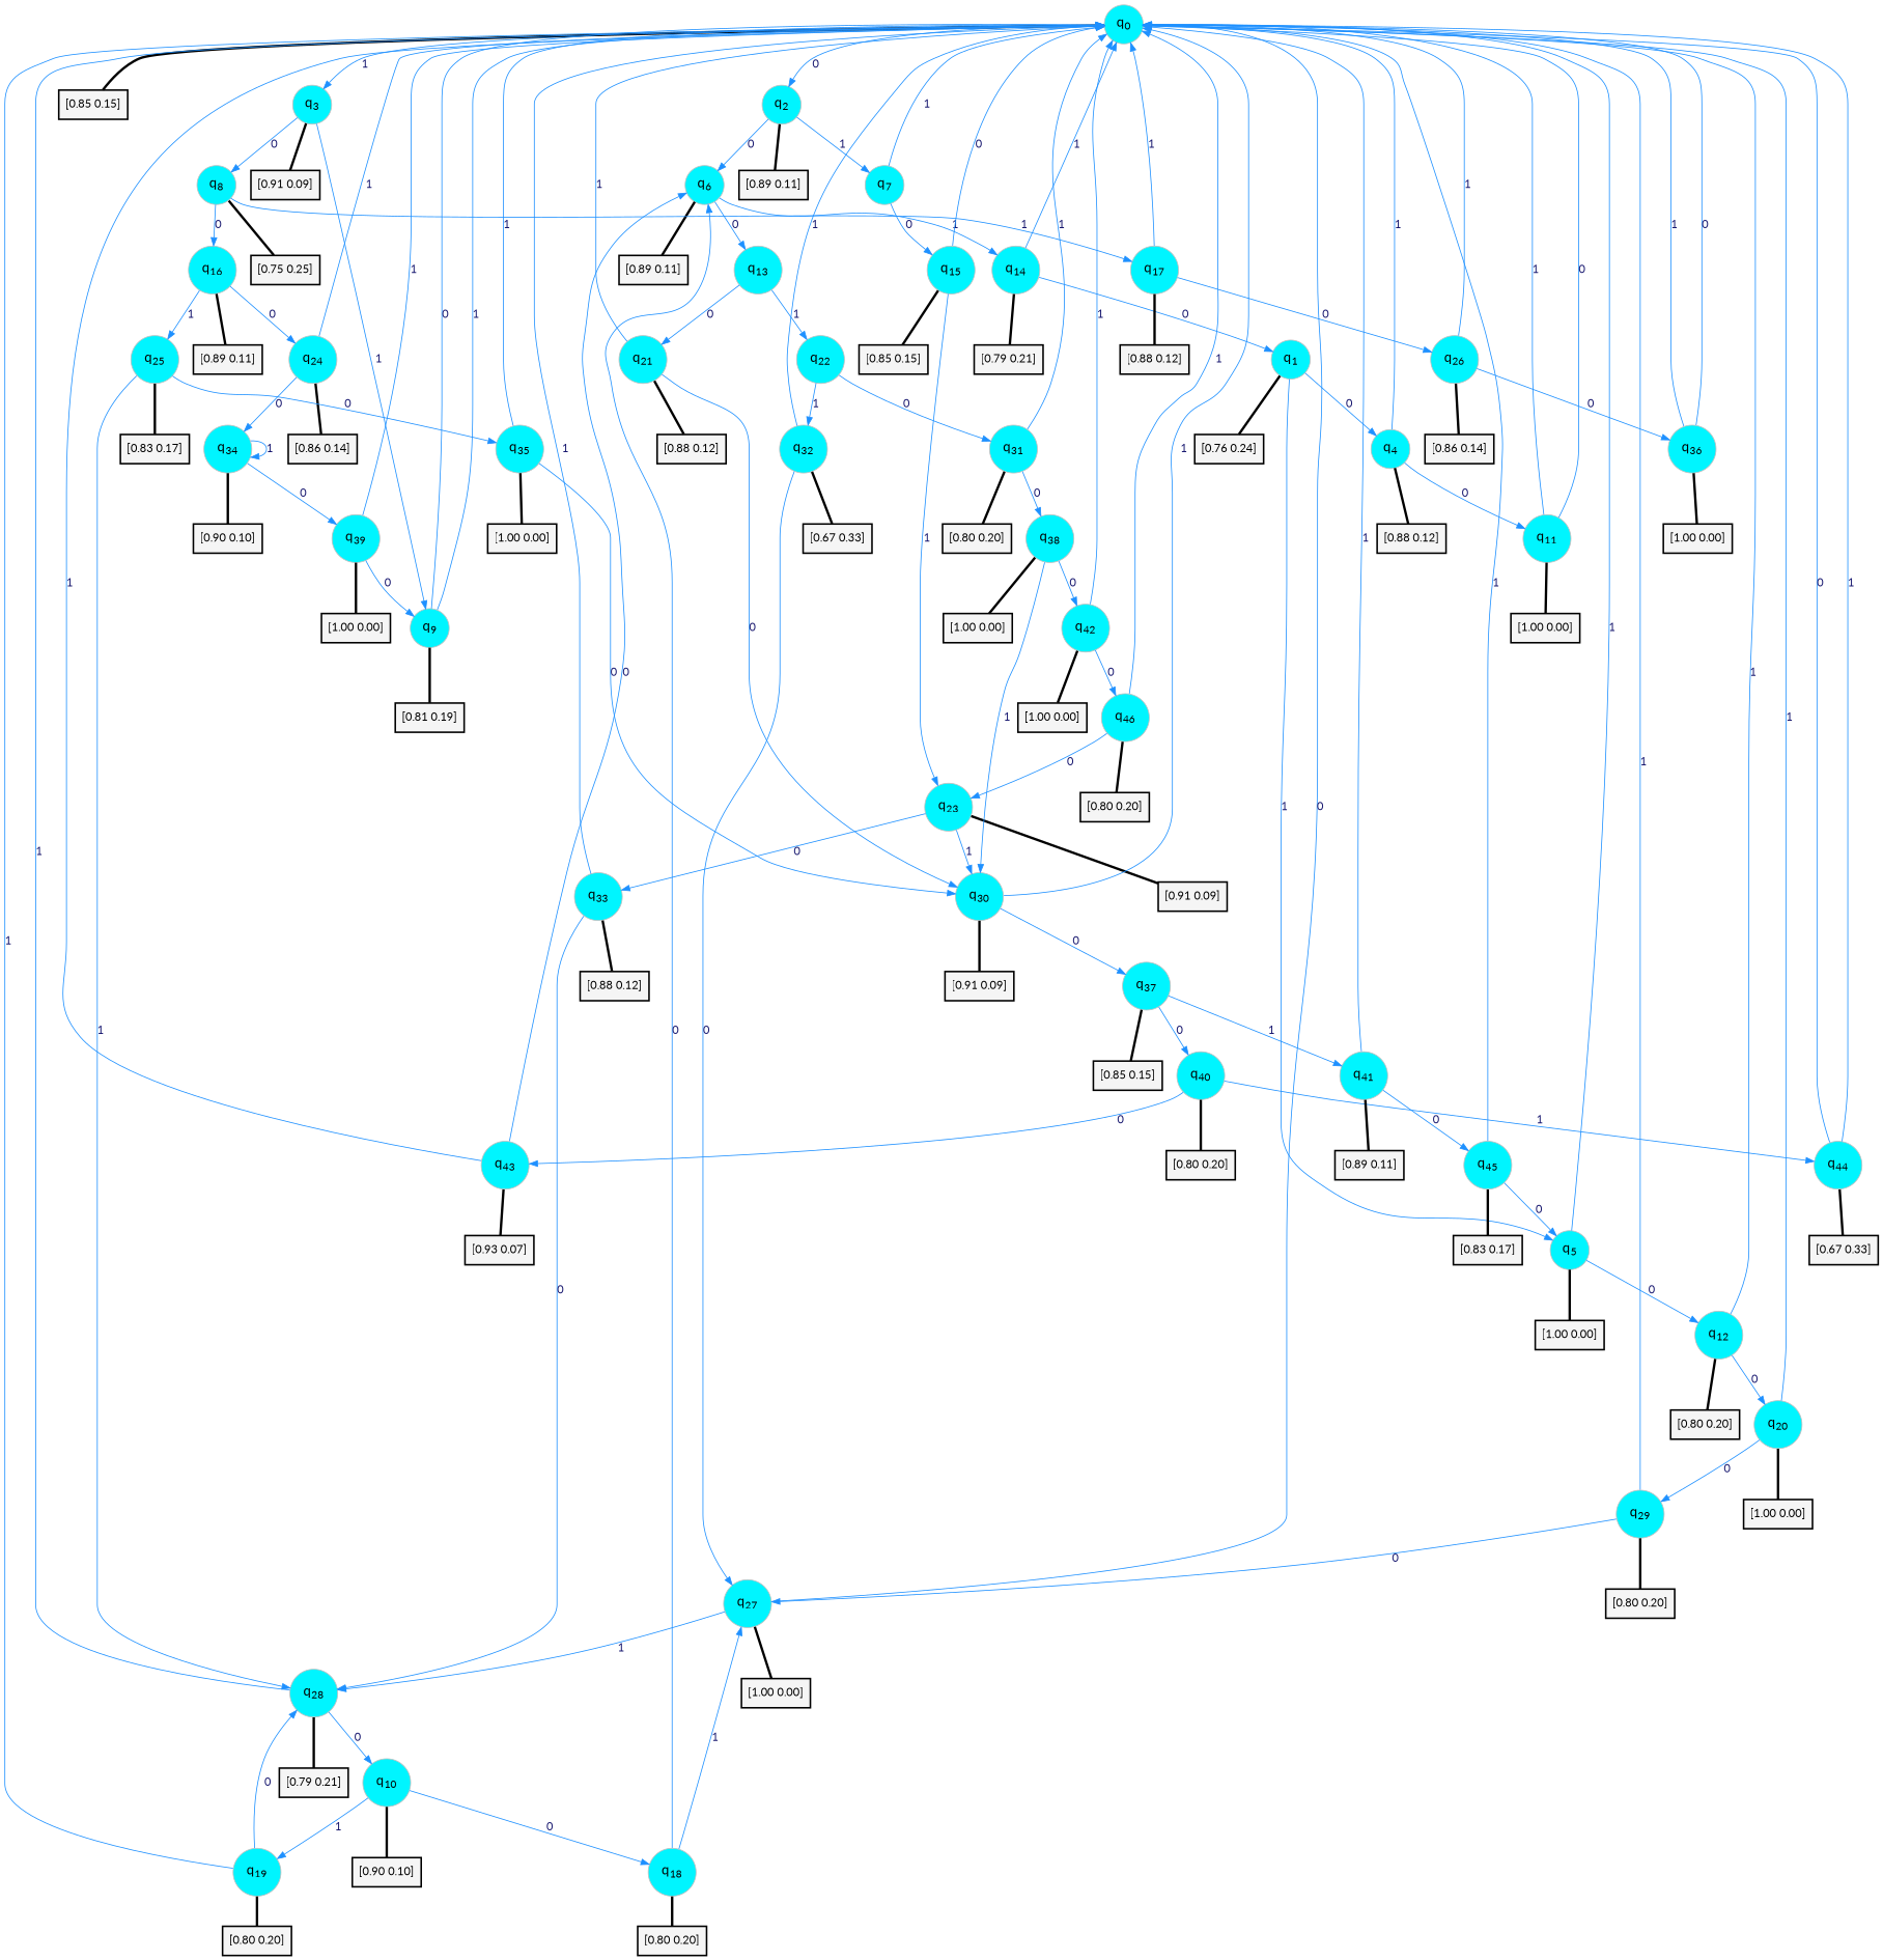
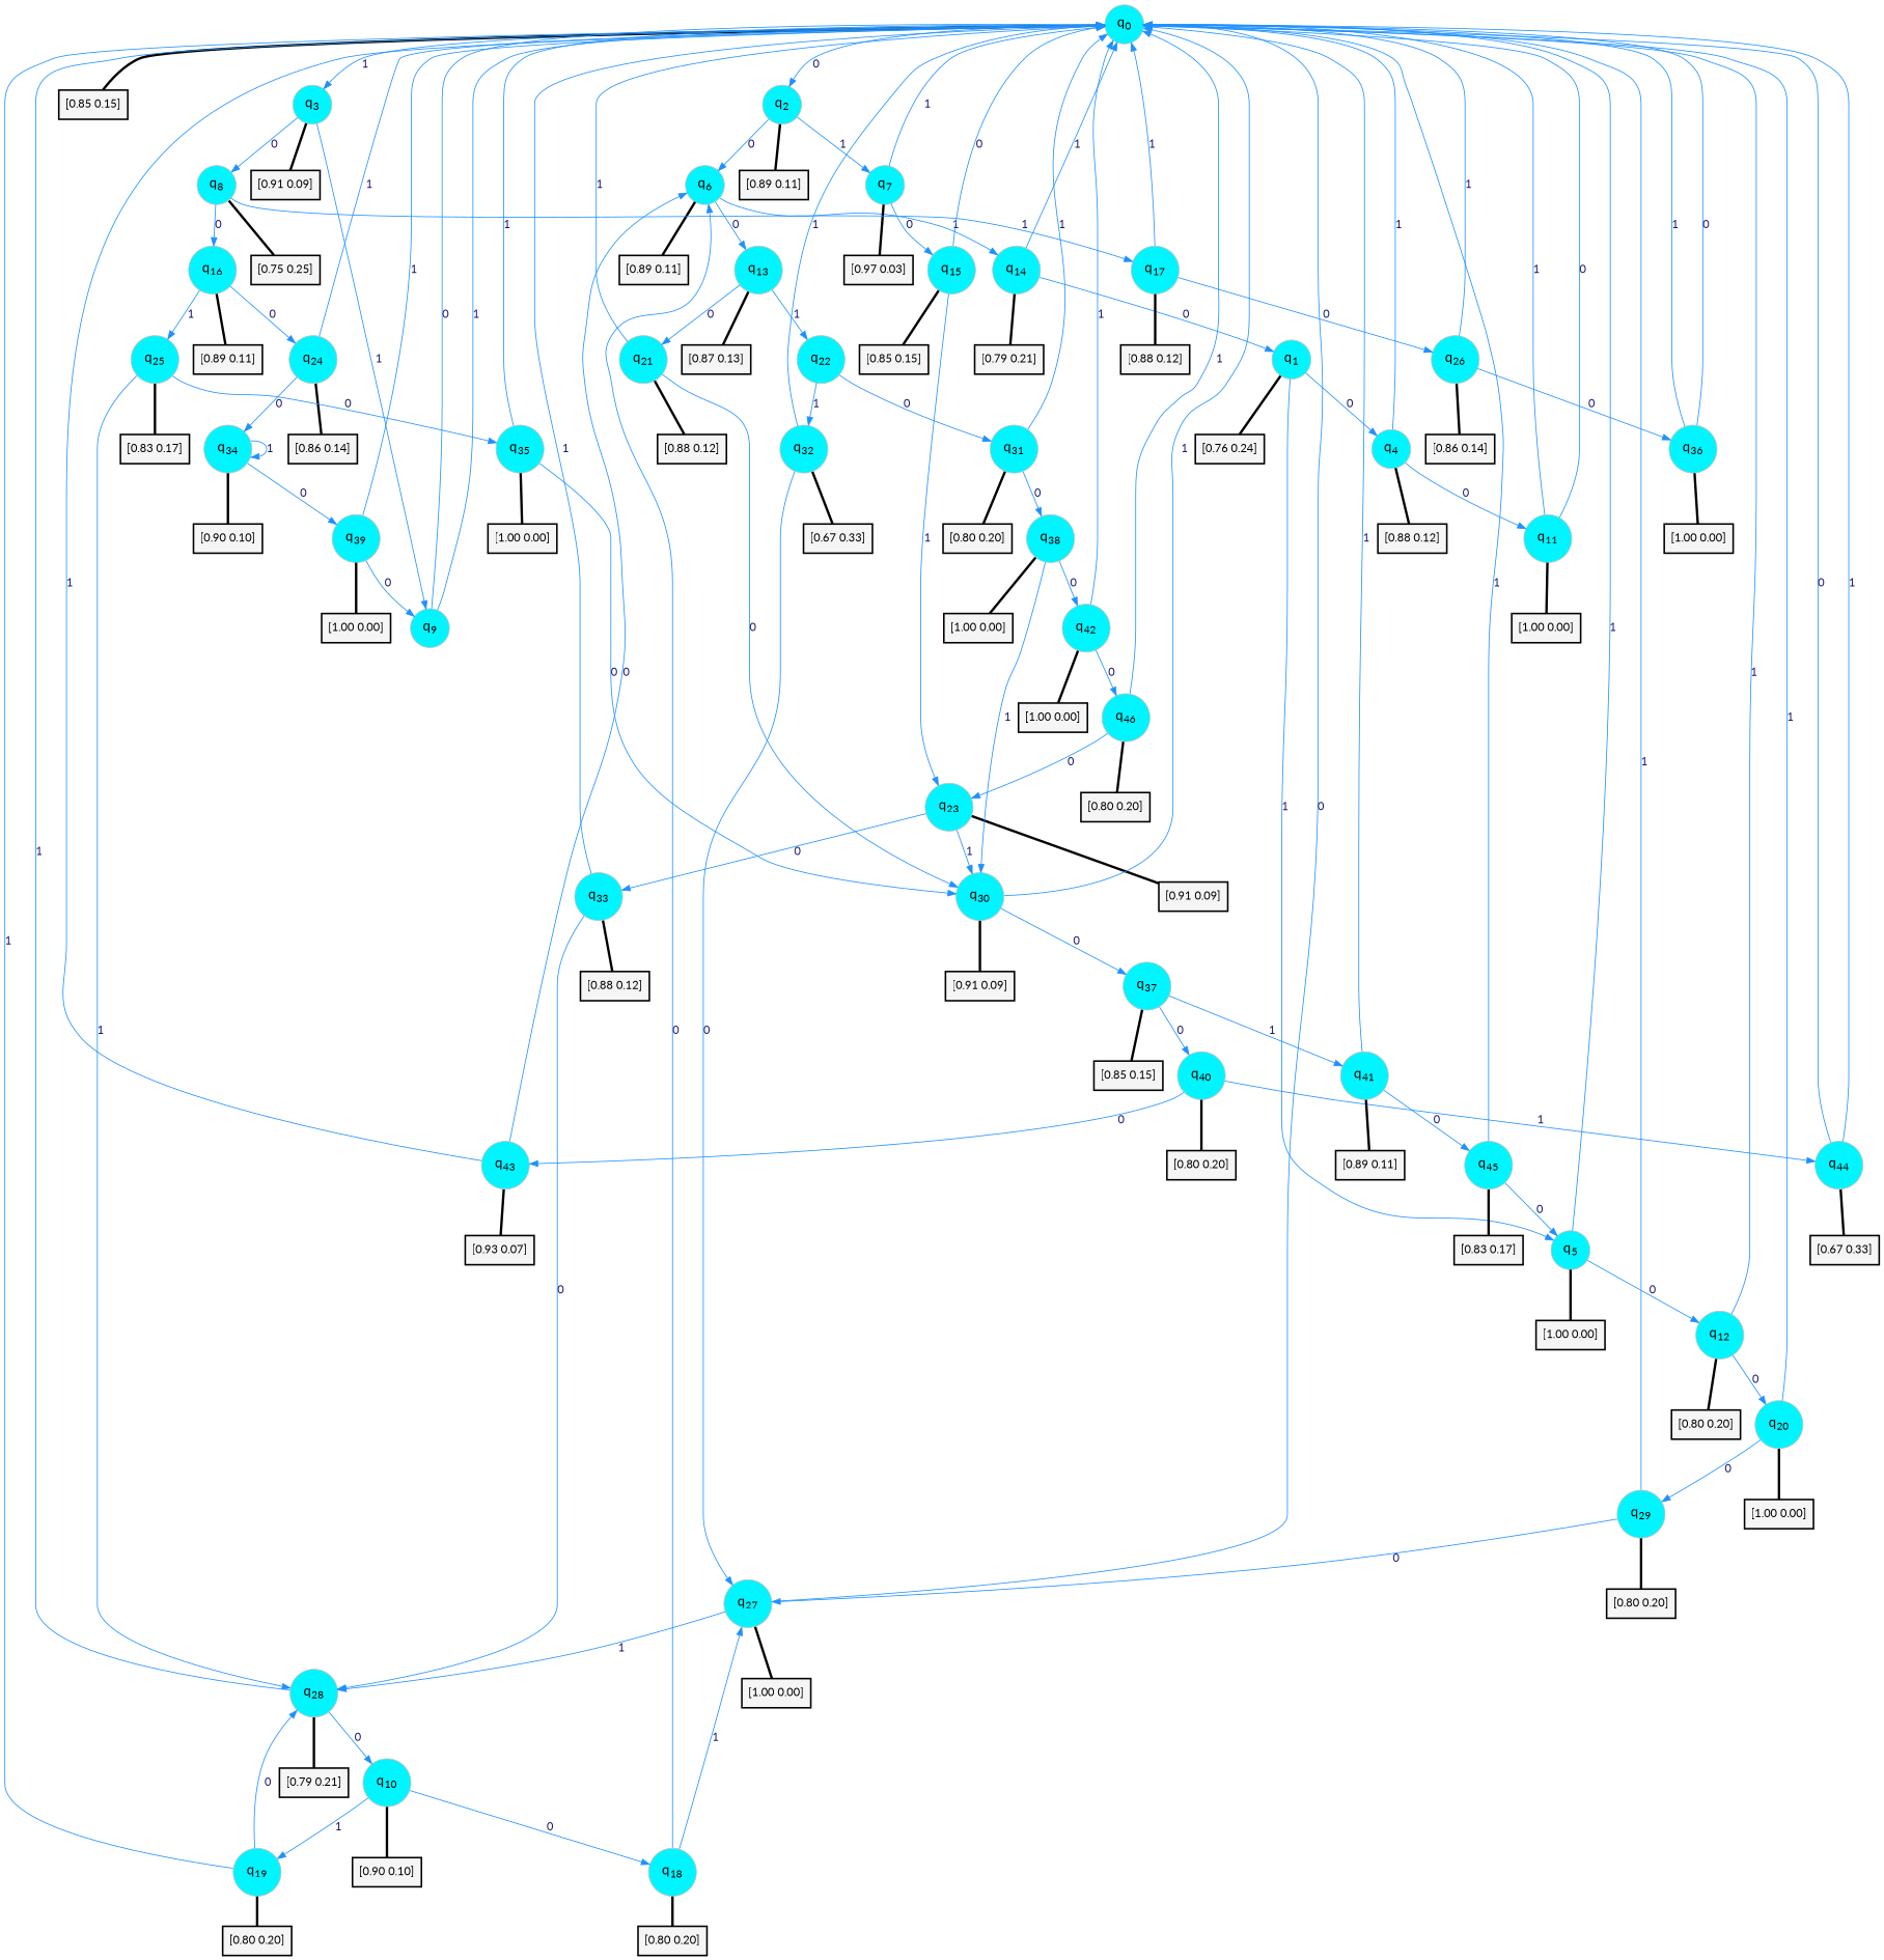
  digraph {
    fontname=Lato
    rankdir=TD
    node [color=gray fillcolor=turquoise1 fontcolor=black fontname=Lato fontsize=16 fontweight=bold shape=circle style=filled]
    edge [arrowsize=1 color=dodgerblue1 fontcolor=midnightblue fontname=Lato fontweight=bold penwidth=1 style=solid weight=20]
    n1 [label=<q<SUB>0</SUB>>]
    n2 [label=<q<SUB>2</SUB>>]
    n3 [label=<q<SUB>3</SUB>>]
    n4 [color=black fillcolor=whitesmoke fontsize=14 label="[0.85 0.15]" penwidth=2 shape=box]
    n5 [label=<q<SUB>6</SUB>>]
    n6 [label=<q<SUB>7</SUB>>]
    n7 [color=black fillcolor=whitesmoke fontsize=14 label="[0.89 0.11]" penwidth=2 shape=box]
    n8 [label=<q<SUB>8</SUB>>]
    n9 [label=<q<SUB>9</SUB>>]
    n10 [color=black fillcolor=whitesmoke fontsize=14 label="[0.91 0.09]" penwidth=2 shape=box]
    n11 [label=<q<SUB>1</SUB>>]
    n12 [label=<q<SUB>4</SUB>>]
    n13 [label=<q<SUB>5</SUB>>]
    n14 [color=black fillcolor=whitesmoke fontsize=14 label="[0.76 0.24]" penwidth=2 shape=box]
    n15 [label=<q<SUB>11</SUB>>]
    n16 [color=black fillcolor=whitesmoke fontsize=14 label="[0.88 0.12]" penwidth=2 shape=box]
    n17 [label=<q<SUB>12</SUB>>]
    n18 [color=black fillcolor=whitesmoke fontsize=14 label="[1.00 0.00]" penwidth=2 shape=box]
    n19 [label=<q<SUB>13</SUB>>]
    n20 [label=<q<SUB>14</SUB>>]
    n21 [color=black fillcolor=whitesmoke fontsize=14 label="[0.89 0.11]" penwidth=2 shape=box]
    n22 [label=<q<SUB>15</SUB>>]
+   n23 [color=black fillcolor=whitesmoke fontsize=14 label="[0.97 0.03]" penwidth=2 shape=box]
    n24 [label=<q<SUB>16</SUB>>]
    n25 [label=<q<SUB>17</SUB>>]
    n26 [color=black fillcolor=whitesmoke fontsize=14 label="[0.75 0.25]" penwidth=2 shape=box]
-   n27 [color=black fillcolor=whitesmoke fontsize=14 label="[0.81 0.19]" penwidth=2 shape=box]
    n28 [color=black fillcolor=whitesmoke fontsize=14 label="[1.00 0.00]" penwidth=2 shape=box]
    n29 [label=<q<SUB>20</SUB>>]
    n30 [color=black fillcolor=whitesmoke fontsize=14 label="[0.80 0.20]" penwidth=2 shape=box]
    n31 [label=<q<SUB>21</SUB>>]
    n32 [label=<q<SUB>22</SUB>>]
+   n33 [color=black fillcolor=whitesmoke fontsize=14 label="[0.87 0.13]" penwidth=2 shape=box]
    n34 [color=black fillcolor=whitesmoke fontsize=14 label="[0.79 0.21]" penwidth=2 shape=box]
    n35 [label=<q<SUB>23</SUB>>]
    n36 [color=black fillcolor=whitesmoke fontsize=14 label="[0.85 0.15]" penwidth=2 shape=box]
    n37 [label=<q<SUB>24</SUB>>]
    n38 [label=<q<SUB>25</SUB>>]
    n39 [color=black fillcolor=whitesmoke fontsize=14 label="[0.89 0.11]" penwidth=2 shape=box]
    n40 [label=<q<SUB>26</SUB>>]
    n41 [color=black fillcolor=whitesmoke fontsize=14 label="[0.88 0.12]" penwidth=2 shape=box]
    n42 [label=<q<SUB>10</SUB>>]
    n43 [label=<q<SUB>18</SUB>>]
    n44 [label=<q<SUB>19</SUB>>]
    n45 [color=black fillcolor=whitesmoke fontsize=14 label="[0.90 0.10]" penwidth=2 shape=box]
    n46 [label=<q<SUB>27</SUB>>]
    n47 [color=black fillcolor=whitesmoke fontsize=14 label="[0.80 0.20]" penwidth=2 shape=box]
    n48 [label=<q<SUB>28</SUB>>]
    n49 [color=black fillcolor=whitesmoke fontsize=14 label="[0.80 0.20]" penwidth=2 shape=box]
    n50 [label=<q<SUB>29</SUB>>]
    n51 [color=black fillcolor=whitesmoke fontsize=14 label="[1.00 0.00]" penwidth=2 shape=box]
    n52 [label=<q<SUB>30</SUB>>]
    n53 [color=black fillcolor=whitesmoke fontsize=14 label="[0.88 0.12]" penwidth=2 shape=box]
    n54 [label=<q<SUB>31</SUB>>]
    n55 [label=<q<SUB>32</SUB>>]
    n56 [label=<q<SUB>33</SUB>>]
    n57 [color=black fillcolor=whitesmoke fontsize=14 label="[0.91 0.09]" penwidth=2 shape=box]
    n58 [label=<q<SUB>34</SUB>>]
    n59 [color=black fillcolor=whitesmoke fontsize=14 label="[0.86 0.14]" penwidth=2 shape=box]
    n60 [label=<q<SUB>35</SUB>>]
    n61 [color=black fillcolor=whitesmoke fontsize=14 label="[0.83 0.17]" penwidth=2 shape=box]
    n62 [label=<q<SUB>36</SUB>>]
    n63 [color=black fillcolor=whitesmoke fontsize=14 label="[0.86 0.14]" penwidth=2 shape=box]
    n64 [color=black fillcolor=whitesmoke fontsize=14 label="[1.00 0.00]" penwidth=2 shape=box]
    n65 [color=black fillcolor=whitesmoke fontsize=14 label="[0.79 0.21]" penwidth=2 shape=box]
    n66 [color=black fillcolor=whitesmoke fontsize=14 label="[0.80 0.20]" penwidth=2 shape=box]
    n67 [label=<q<SUB>37</SUB>>]
    n68 [color=black fillcolor=whitesmoke fontsize=14 label="[0.91 0.09]" penwidth=2 shape=box]
    n69 [label=<q<SUB>38</SUB>>]
    n70 [color=black fillcolor=whitesmoke fontsize=14 label="[0.80 0.20]" penwidth=2 shape=box]
    n71 [color=black fillcolor=whitesmoke fontsize=14 label="[0.67 0.33]" penwidth=2 shape=box]
    n72 [color=black fillcolor=whitesmoke fontsize=14 label="[0.88 0.12]" penwidth=2 shape=box]
    n73 [label=<q<SUB>39</SUB>>]
    n74 [color=black fillcolor=whitesmoke fontsize=14 label="[0.90 0.10]" penwidth=2 shape=box]
    n75 [color=black fillcolor=whitesmoke fontsize=14 label="[1.00 0.00]" penwidth=2 shape=box]
    n76 [color=black fillcolor=whitesmoke fontsize=14 label="[1.00 0.00]" penwidth=2 shape=box]
    n77 [label=<q<SUB>40</SUB>>]
    n78 [label=<q<SUB>41</SUB>>]
    n79 [color=black fillcolor=whitesmoke fontsize=14 label="[0.85 0.15]" penwidth=2 shape=box]
    n80 [label=<q<SUB>42</SUB>>]
    n81 [color=black fillcolor=whitesmoke fontsize=14 label="[1.00 0.00]" penwidth=2 shape=box]
    n82 [color=black fillcolor=whitesmoke fontsize=14 label="[1.00 0.00]" penwidth=2 shape=box]
    n83 [label=<q<SUB>43</SUB>>]
    n84 [label=<q<SUB>44</SUB>>]
    n85 [color=black fillcolor=whitesmoke fontsize=14 label="[0.80 0.20]" penwidth=2 shape=box]
    n86 [label=<q<SUB>45</SUB>>]
    n87 [color=black fillcolor=whitesmoke fontsize=14 label="[0.89 0.11]" penwidth=2 shape=box]
    n88 [label=<q<SUB>46</SUB>>]
    n89 [color=black fillcolor=whitesmoke fontsize=14 label="[1.00 0.00]" penwidth=2 shape=box]
    n90 [color=black fillcolor=whitesmoke fontsize=14 label="[0.93 0.07]" penwidth=2 shape=box]
    n91 [color=black fillcolor=whitesmoke fontsize=14 label="[0.67 0.33]" penwidth=2 shape=box]
    n92 [color=black fillcolor=whitesmoke fontsize=14 label="[0.83 0.17]" penwidth=2 shape=box]
    n93 [color=black fillcolor=whitesmoke fontsize=14 label="[0.80 0.20]" penwidth=2 shape=box]
    n1 -> n2 [label=0]
    n1 -> n3 [label=1]
    n1 -> n4 [arrowhead=none color=black penwidth=3]
    n2 -> n5 [label=0]
    n2 -> n6 [label=1]
    n2 -> n7 [arrowhead=none color=black penwidth=3]
    n3 -> n8 [label=0]
    n3 -> n9 [label=1]
    n3 -> n10 [arrowhead=none color=black penwidth=3]
    n5 -> n19 [label=0]
    n5 -> n20 [label=1]
    n5 -> n21 [arrowhead=none color=black penwidth=3]
    n6 -> n1 [label=1]
    n6 -> n22 [label=0]
+   n6 -> n23 [arrowhead=none color=black penwidth=3]
    n8 -> n24 [label=0]
    n8 -> n25 [label=1]
    n8 -> n26 [arrowhead=none color=black penwidth=3]
    n9 -> n1 [label=0]
    n9 -> n1 [label=1]
-   n9 -> n27 [arrowhead=none color=black penwidth=3]
    n11 -> n12 [label=0]
    n11 -> n13 [label=1]
    n11 -> n14 [arrowhead=none color=black penwidth=3]
    n12 -> n1 [label=1]
    n12 -> n15 [label=0]
    n12 -> n16 [arrowhead=none color=black penwidth=3]
    n13 -> n1 [label=1]
    n13 -> n17 [label=0]
    n13 -> n18 [arrowhead=none color=black penwidth=3]
    n15 -> n1 [label=0]
    n15 -> n1 [label=1]
    n15 -> n28 [arrowhead=none color=black penwidth=3]
    n17 -> n1 [label=1]
    n17 -> n29 [label=0]
    n17 -> n30 [arrowhead=none color=black penwidth=3]
    n19 -> n31 [label=0]
    n19 -> n32 [label=1]
+   n19 -> n33 [arrowhead=none color=black penwidth=3]
    n20 -> n1 [label=1]
    n20 -> n11 [label=0]
    n20 -> n34 [arrowhead=none color=black penwidth=3]
    n22 -> n1 [label=0]
    n22 -> n35 [label=1]
    n22 -> n36 [arrowhead=none color=black penwidth=3]
    n24 -> n37 [label=0]
    n24 -> n38 [label=1]
    n24 -> n39 [arrowhead=none color=black penwidth=3]
    n25 -> n1 [label=1]
    n25 -> n40 [label=0]
    n25 -> n41 [arrowhead=none color=black penwidth=3]
    n29 -> n1 [label=1]
    n29 -> n50 [label=0]
    n29 -> n51 [arrowhead=none color=black penwidth=3]
    n31 -> n1 [label=1]
    n31 -> n52 [label=0]
    n31 -> n53 [arrowhead=none color=black penwidth=3]
    n32 -> n54 [label=0]
    n32 -> n55 [label=1]
    n35 -> n52 [label=1]
    n35 -> n56 [label=0]
    n35 -> n57 [arrowhead=none color=black penwidth=3]
    n37 -> n1 [label=1]
    n37 -> n58 [label=0]
    n37 -> n59 [arrowhead=none color=black penwidth=3]
    n38 -> n48 [label=1]
    n38 -> n60 [label=0]
    n38 -> n61 [arrowhead=none color=black penwidth=3]
    n40 -> n1 [label=1]
    n40 -> n62 [label=0]
    n40 -> n63 [arrowhead=none color=black penwidth=3]
    n42 -> n43 [label=0]
    n42 -> n44 [label=1]
    n42 -> n45 [arrowhead=none color=black penwidth=3]
    n43 -> n5 [label=0]
    n43 -> n46 [label=1]
    n43 -> n47 [arrowhead=none color=black penwidth=3]
    n44 -> n1 [label=1]
    n44 -> n48 [label=0]
    n44 -> n49 [arrowhead=none color=black penwidth=3]
    n46 -> n1 [label=0]
    n46 -> n48 [label=1]
    n46 -> n64 [arrowhead=none color=black penwidth=3]
    n48 -> n1 [label=1]
    n48 -> n42 [label=0]
    n48 -> n65 [arrowhead=none color=black penwidth=3]
    n50 -> n1 [label=1]
    n50 -> n46 [label=0]
    n50 -> n66 [arrowhead=none color=black penwidth=3]
    n52 -> n1 [label=1]
    n52 -> n67 [label=0]
    n52 -> n68 [arrowhead=none color=black penwidth=3]
    n54 -> n1 [label=1]
    n54 -> n69 [label=0]
    n54 -> n70 [arrowhead=none color=black penwidth=3]
    n55 -> n1 [label=1]
    n55 -> n46 [label=0]
    n55 -> n71 [arrowhead=none color=black penwidth=3]
    n56 -> n1 [label=1]
    n56 -> n48 [label=0]
    n56 -> n72 [arrowhead=none color=black penwidth=3]
    n58 -> n58 [label=1]
    n58 -> n73 [label=0]
    n58 -> n74 [arrowhead=none color=black penwidth=3]
    n60 -> n1 [label=1]
    n60 -> n52 [label=0]
    n60 -> n75 [arrowhead=none color=black penwidth=3]
    n62 -> n1 [label=0]
    n62 -> n1 [label=1]
    n62 -> n76 [arrowhead=none color=black penwidth=3]
    n67 -> n77 [label=0]
    n67 -> n78 [label=1]
    n67 -> n79 [arrowhead=none color=black penwidth=3]
    n69 -> n52 [label=1]
    n69 -> n80 [label=0]
    n69 -> n81 [arrowhead=none color=black penwidth=3]
    n73 -> n1 [label=1]
    n73 -> n9 [label=0]
    n73 -> n82 [arrowhead=none color=black penwidth=3]
    n77 -> n83 [label=0]
    n77 -> n84 [label=1]
    n77 -> n85 [arrowhead=none color=black penwidth=3]
    n78 -> n1 [label=1]
    n78 -> n86 [label=0]
    n78 -> n87 [arrowhead=none color=black penwidth=3]
    n80 -> n1 [label=1]
    n80 -> n88 [label=0]
    n80 -> n89 [arrowhead=none color=black penwidth=3]
    n83 -> n1 [label=1]
    n83 -> n5 [label=0]
    n83 -> n90 [arrowhead=none color=black penwidth=3]
    n84 -> n1 [label=0]
    n84 -> n1 [label=1]
    n84 -> n91 [arrowhead=none color=black penwidth=3]
    n86 -> n1 [label=1]
    n86 -> n13 [label=0]
    n86 -> n92 [arrowhead=none color=black penwidth=3]
    n88 -> n1 [label=1]
    n88 -> n35 [label=0]
    n88 -> n93 [arrowhead=none color=black penwidth=3]
  }
